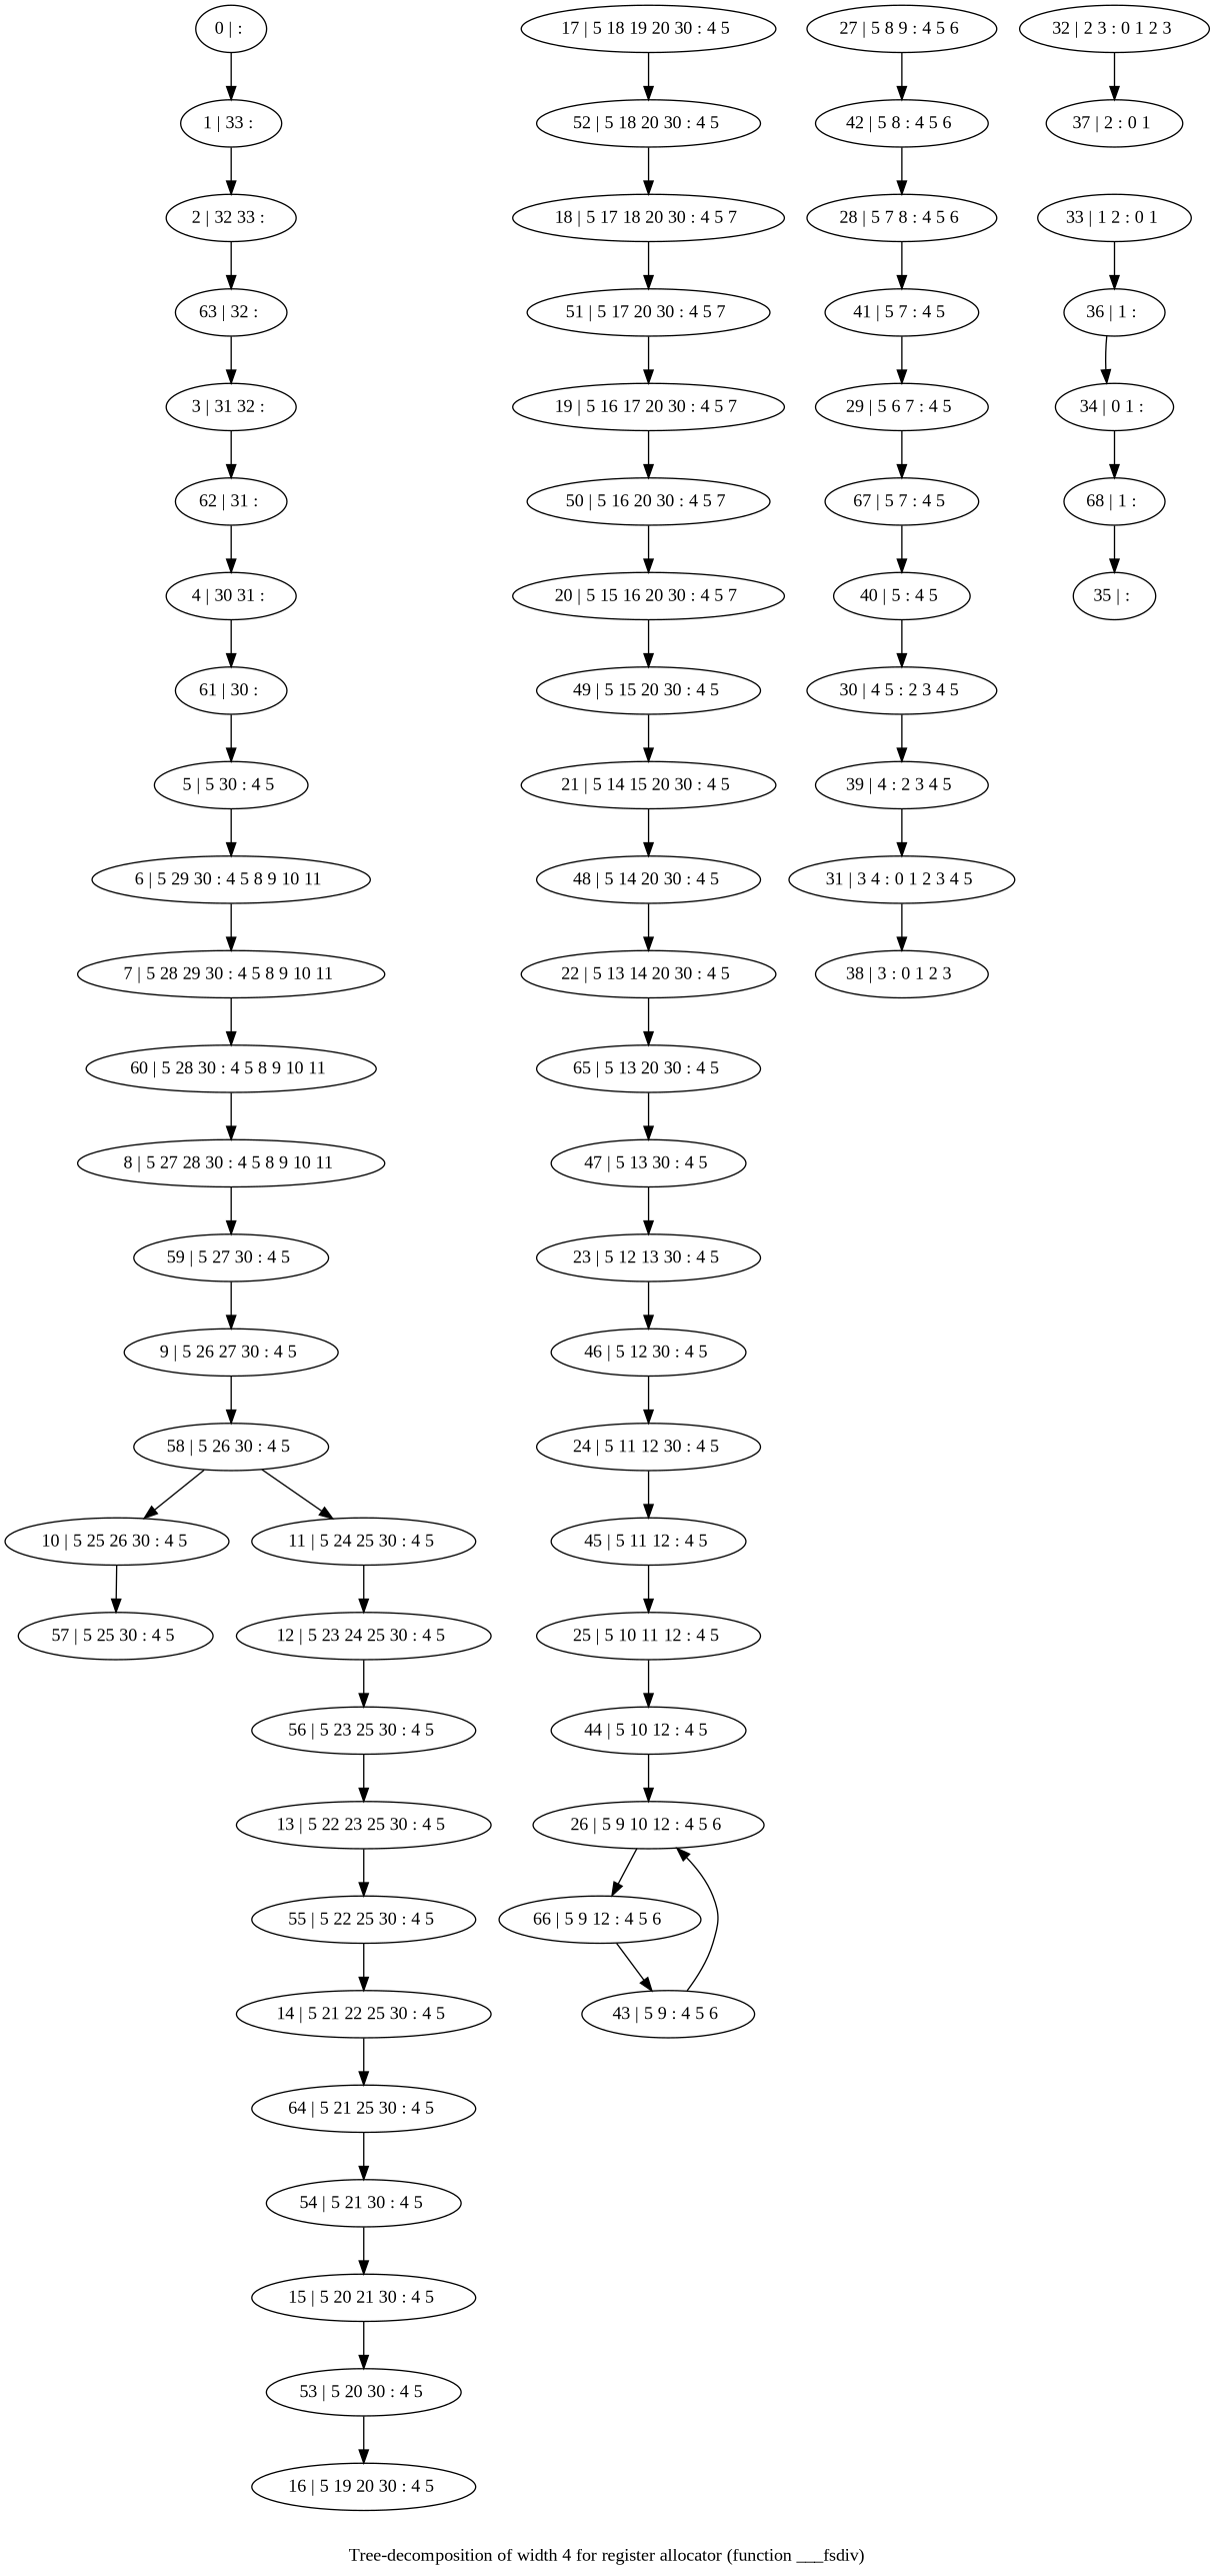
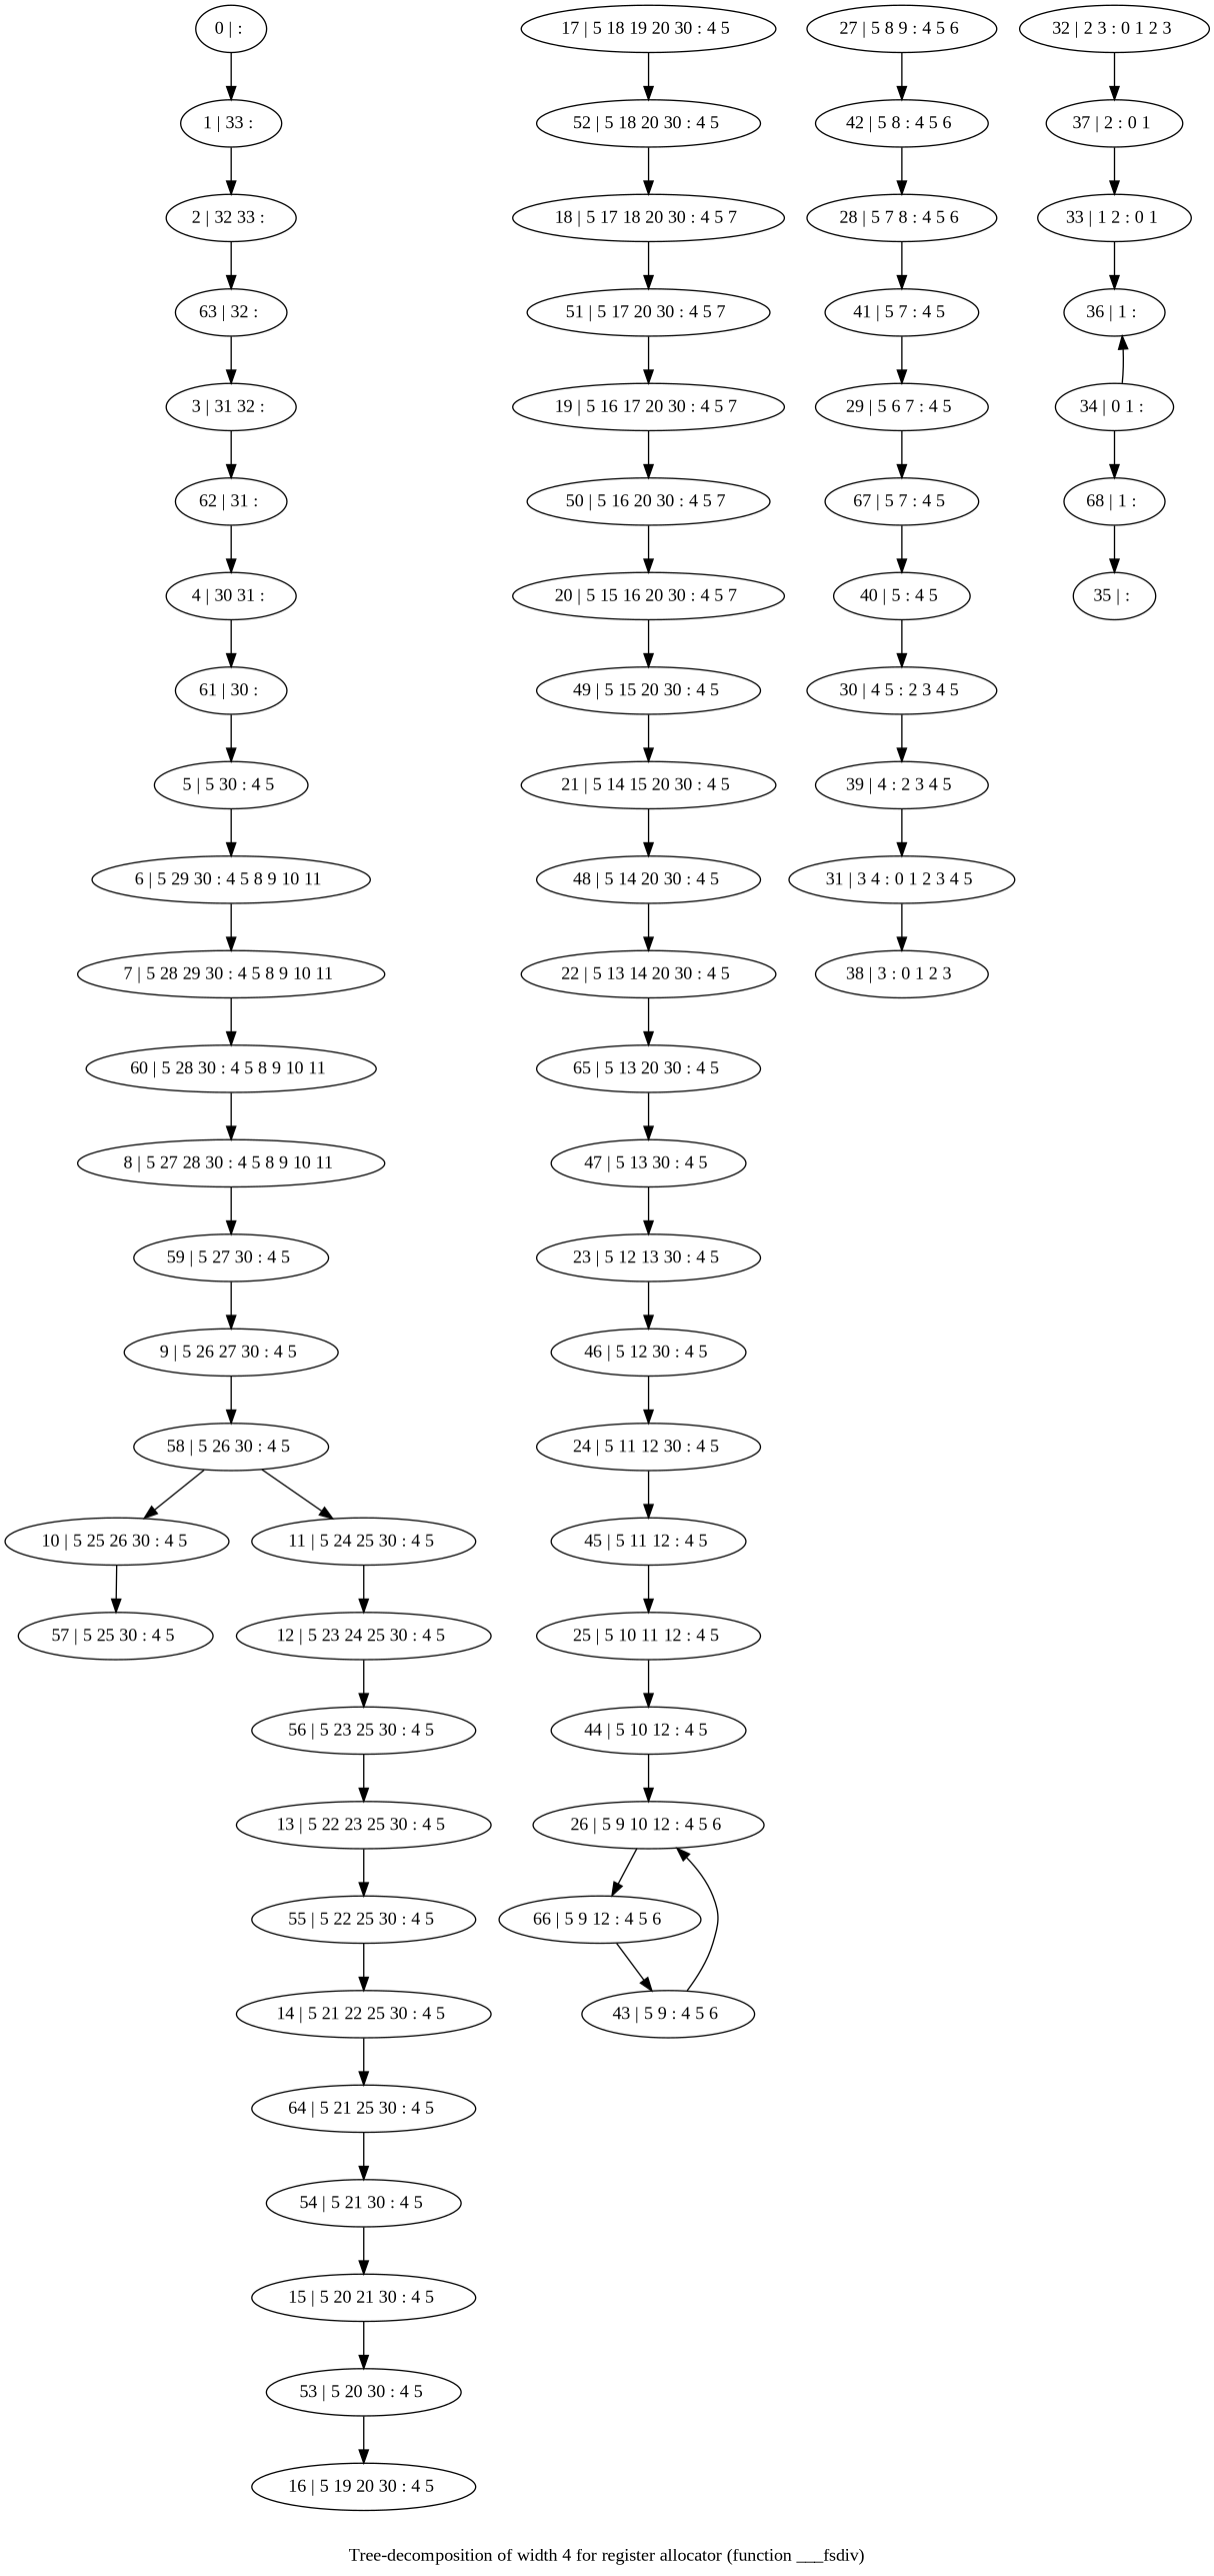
  digraph {
    fontname="Liberation Serif"
    label="Tree-decomposition of width 4 for register allocator (function ___fsdiv)"
    node [fontname="Liberation Serif"]
    edge [fontname="Liberation Serif"]
    n1 [label="0 | : "]
    n2 [label="1 | 33 : "]
    n3 [label="2 | 32 33 : "]
    n4 [label="63 | 32 : "]
    n5 [label="3 | 31 32 : "]
    n6 [label="62 | 31 : "]
    n7 [label="4 | 30 31 : "]
    n8 [label="61 | 30 : "]
    n9 [label="5 | 5 30 : 4 5 "]
    n10 [label="6 | 5 29 30 : 4 5 8 9 10 11 "]
    n11 [label="7 | 5 28 29 30 : 4 5 8 9 10 11 "]
    n12 [label="60 | 5 28 30 : 4 5 8 9 10 11 "]
    n13 [label="8 | 5 27 28 30 : 4 5 8 9 10 11 "]
    n14 [label="59 | 5 27 30 : 4 5 "]
    n15 [label="9 | 5 26 27 30 : 4 5 "]
    n16 [label="58 | 5 26 30 : 4 5 "]
    n17 [label="10 | 5 25 26 30 : 4 5 "]
    n18 [label="11 | 5 24 25 30 : 4 5 "]
    n19 [label="57 | 5 25 30 : 4 5 "]
    n20 [label="12 | 5 23 24 25 30 : 4 5 "]
    n21 [label="56 | 5 23 25 30 : 4 5 "]
    n22 [label="13 | 5 22 23 25 30 : 4 5 "]
    n23 [label="55 | 5 22 25 30 : 4 5 "]
    n24 [label="14 | 5 21 22 25 30 : 4 5 "]
    n25 [label="64 | 5 21 25 30 : 4 5 "]
    n26 [label="54 | 5 21 30 : 4 5 "]
    n27 [label="15 | 5 20 21 30 : 4 5 "]
    n28 [label="53 | 5 20 30 : 4 5 "]
    n29 [label="16 | 5 19 20 30 : 4 5 "]
    n30 [label="17 | 5 18 19 20 30 : 4 5 "]
    n31 [label="52 | 5 18 20 30 : 4 5 "]
    n32 [label="18 | 5 17 18 20 30 : 4 5 7 "]
    n33 [label="51 | 5 17 20 30 : 4 5 7 "]
    n34 [label="19 | 5 16 17 20 30 : 4 5 7 "]
    n35 [label="50 | 5 16 20 30 : 4 5 7 "]
    n36 [label="20 | 5 15 16 20 30 : 4 5 7 "]
    n37 [label="49 | 5 15 20 30 : 4 5 "]
    n38 [label="21 | 5 14 15 20 30 : 4 5 "]
    n39 [label="48 | 5 14 20 30 : 4 5 "]
    n40 [label="22 | 5 13 14 20 30 : 4 5 "]
    n41 [label="65 | 5 13 20 30 : 4 5 "]
    n42 [label="47 | 5 13 30 : 4 5 "]
    n43 [label="23 | 5 12 13 30 : 4 5 "]
    n44 [label="46 | 5 12 30 : 4 5 "]
    n45 [label="24 | 5 11 12 30 : 4 5 "]
    n46 [label="45 | 5 11 12 : 4 5 "]
    n47 [label="25 | 5 10 11 12 : 4 5 "]
    n48 [label="44 | 5 10 12 : 4 5 "]
    n49 [label="26 | 5 9 10 12 : 4 5 6 "]
    n50 [label="66 | 5 9 12 : 4 5 6 "]
    n51 [label="43 | 5 9 : 4 5 6 "]
    n52 [label="27 | 5 8 9 : 4 5 6 "]
    n53 [label="42 | 5 8 : 4 5 6 "]
    n54 [label="28 | 5 7 8 : 4 5 6 "]
    n55 [label="41 | 5 7 : 4 5 "]
    n56 [label="29 | 5 6 7 : 4 5 "]
    n57 [label="67 | 5 7 : 4 5 "]
    n58 [label="40 | 5 : 4 5 "]
    n59 [label="30 | 4 5 : 2 3 4 5 "]
    n60 [label="39 | 4 : 2 3 4 5 "]
    n61 [label="31 | 3 4 : 0 1 2 3 4 5 "]
    n62 [label="38 | 3 : 0 1 2 3 "]
    n63 [label="32 | 2 3 : 0 1 2 3 "]
    n64 [label="37 | 2 : 0 1 "]
    n65 [label="33 | 1 2 : 0 1 "]
    n66 [label="36 | 1 : "]
    n67 [label="34 | 0 1 : "]
    n68 [label="68 | 1 : "]
    n69 [label="35 | : "]
    n1 -> n2
    n2 -> n3
    n3 -> n4
    n4 -> n5
    n5 -> n6
    n6 -> n7
    n7 -> n8
    n8 -> n9
    n9 -> n10
    n10 -> n11
    n11 -> n12
    n12 -> n13
    n13 -> n14
    n14 -> n15
    n15 -> n16
    n16 -> n17
    n16 -> n18
    n17 -> n19
    n18 -> n20
    n20 -> n21
    n21 -> n22
    n22 -> n23
    n23 -> n24
    n24 -> n25
    n25 -> n26
    n26 -> n27
    n27 -> n28
    n28 -> n29
    n30 -> n31
    n31 -> n32
    n32 -> n33
    n33 -> n34
    n34 -> n35
    n35 -> n36
    n36 -> n37
    n37 -> n38
    n38 -> n39
    n39 -> n40
    n40 -> n41
    n41 -> n42
    n42 -> n43
    n43 -> n44
    n44 -> n45
    n45 -> n46
    n46 -> n47
    n47 -> n48
    n48 -> n49
    n49 -> n50
    n50 -> n51
    n51 -> n49
    n52 -> n53
    n53 -> n54
    n54 -> n55
    n55 -> n56
    n56 -> n57
    n57 -> n58
    n58 -> n59
    n59 -> n60
    n60 -> n61
    n61 -> n62
    n63 -> n64
+   n64 -> n65
    n65 -> n66
-   n66 -> n67
+   n67 -> n66
    n67 -> n68
    n68 -> n69
  }
